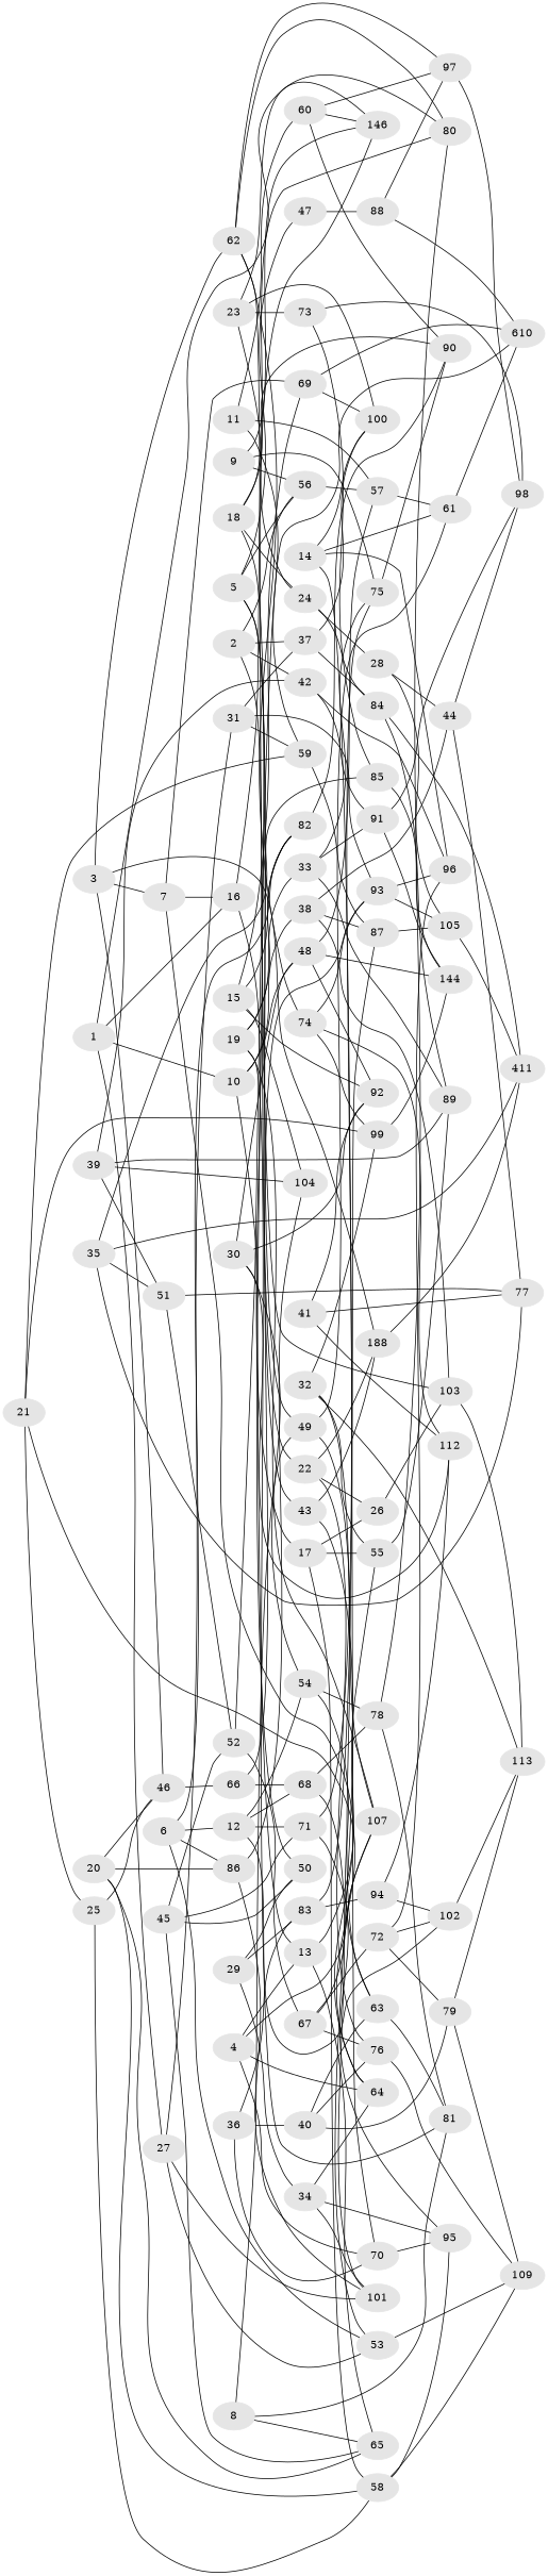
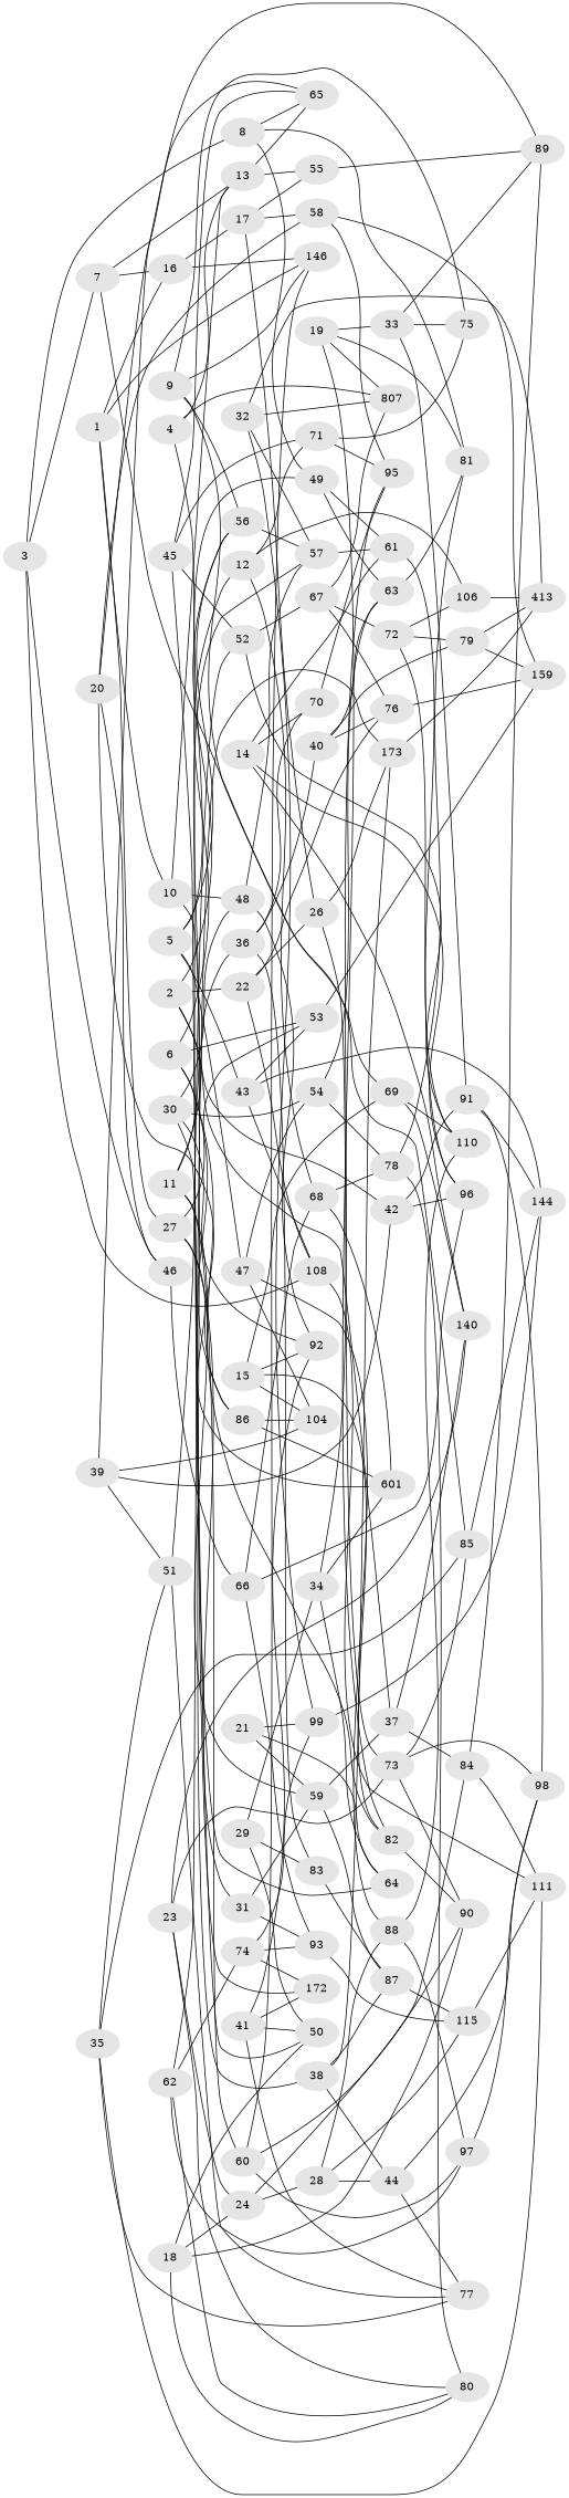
  graph {
    rankdir=LR
    node [color=gray90 style=filled]
    1
    10
    16
    27
    n5 [label=146]
    13
    38
    48
    17
    53
    31
-   101
+   101 [label=601]
    2
    22
    37
    42
    56
-   108 [label=188]
+   108
    26
    76
-   100
+   100 [label=140]
    84
    96
    91
    57
    3
    7
    8
    46
    64
    69
    49
    65
    81
    66
-   111 [label=411]
+   111
    4
    70
-   107
+   107 [label=807]
    55
    95
    5
    43
    47
    n45 [label=144]
    104
    88
    54
    61
    63
    6
    12
    82
    86
    68
    71
-   102
-   109
+   102 [label=106]
+   109 [label=159]
    90
-   110 [label=610]
+   110
    9
    75
    85
-   103
+   103 [label=173]
    44
    87
    92
    11
    36
    59
    60
    83
    40
    97
    78
-   113
+   113 [label=413]
    89
    14
    15
    58
    73
    18
    24
    50
    80
    28
    19
    33
    20
-   94
-   112
+   112 [label=172]
    21
-   25
    99
    23
    98
-   105
+   105 [label=115]
    29
    34
    93
    77
    30
    32
    35
    51
    52
    79
    39
    41
    45
    67
    72
    62
    74
    1 -- 10
    1 -- 16
    1 -- 27
    1 -- n5
    10 -- 13
    10 -- 38
    10 -- 48
    16 -- n5
    16 -- 17
    27 -- 53
    27 -- 31
    27 -- 101
    13 -- 65
    13 -- 55
    38 -- 103
    38 -- 44
    38 -- 87
    48 -- 57
    48 -- 92
    17 -- 26
    17 -- 55
    17 -- 58
    53 -- 109
-   31 -- 37
+   59 -- 37
    31 -- 59
    31 -- 93
    2 -- 22
    2 -- 37
    2 -- 42
    2 -- 56
    22 -- 108
    22 -- 26
    22 -- 76
    37 -- 100
    37 -- 84
    42 -- 96
    42 -- 91
    56 -- 57
    108 -- 111
    26 -- 103
+   26 -- 73
    76 -- 109
    84 -- 111
    84 -- 89
    91 -- n45
    91 -- 98
    57 -- 61
    3 -- 108
    3 -- 7
-   3 -- 62
+   3 -- 8
    3 -- 46
    7 -- 16
-   7 -- 64
+   7 -- 13
    7 -- 69
    8 -- 49
    8 -- 65
    8 -- 81
    46 -- 66
    69 -- 100
    69 -- 110
    49 -- 61
    49 -- 63
-   93 -- 96
+   66 -- 96
    66 -- 68
    66 -- 93
    4 -- 13
    4 -- 64
-   4 -- 70
    4 -- 107
    70 -- 95
    55 -- 89
    5 -- 56
    5 -- 49
    5 -- 43
    5 -- 47
    43 -- 53
    43 -- 108
-   48 -- n45
+   43 -- n45
+   47 -- 104
    47 -- 88
-   12 -- 54
+   47 -- 54
    88 -- 110
    88 -- 97
    54 -- 63
    54 -- 78
    61 -- 110
    63 -- 81
    6 -- 53
    6 -- 12
    6 -- 82
    6 -- 86
    12 -- 68
    12 -- 71
    12 -- 102
    82 -- 90
    86 -- 101
    86 -- 104
    68 -- 101
    68 -- 78
    71 -- 95
    71 -- 75
    102 -- 113
    9 -- n5
    9 -- 56
    9 -- 75
-   75 -- 90
+   9 -- 85
+   73 -- 90
    85 -- n45
    103 -- 113
    44 -- 98
    44 -- 77
    87 -- 105
    11 -- 57
+   11 -- 36
    11 -- 59
    11 -- 60
    36 -- 70
    36 -- 83
    36 -- 40
    59 -- 87
    60 -- n5
    60 -- 90
    60 -- 97
    83 -- 87
-   83 -- 94
    40 -- 76
    40 -- 63
    40 -- 79
    97 -- 98
    78 -- 81
    78 -- 80
    14 -- 100
    14 -- 96
    14 -- 70
    14 -- 61
    15 -- 69
    15 -- 104
    15 -- 82
    15 -- 92
    58 -- 95
    58 -- 109
    73 -- 85
    73 -- 98
    18 -- 90
    18 -- 24
    18 -- 50
    18 -- 80
    24 -- 84
    24 -- 28
+   28 -- 88
    28 -- 44
    28 -- 105
    19 -- 81
    19 -- 107
    19 -- 82
    19 -- 33
    33 -- 91
    33 -- 75
    33 -- 89
    20 -- 46
    20 -- 65
    20 -- 86
    20 -- 58
-   94 -- 102
-   94 -- 112
    21 -- 64
    21 -- 59
-   21 -- 25
    21 -- 99
-   25 -- 46
-   25 -- 58
    99 -- n45
    23 -- 100
    23 -- 73
    23 -- 24
    23 -- 80
    105 -- 111
    29 -- 83
    29 -- 50
    29 -- 34
    34 -- 101
    34 -- 64
    34 -- 95
    93 -- 105
    30 -- 48
    30 -- 54
    30 -- 92
    30 -- 112
    32 -- 107
-   32 -- 55
+   32 -- 57
    32 -- 113
    32 -- 99
    35 -- 111
    35 -- 85
    35 -- 77
    35 -- 51
    51 -- 77
    51 -- 52
    52 -- 110
    52 -- 67
    79 -- 109
    79 -- 113
    39 -- 42
    39 -- 104
    39 -- 89
    39 -- 51
    41 -- 92
+   41 -- 50
    41 -- 112
    41 -- 77
    45 -- 65
    45 -- 71
    45 -- 50
    45 -- 52
    67 -- 76
    67 -- 107
    67 -- 72
    72 -- 96
    72 -- 102
    72 -- 79
    62 -- 103
    62 -- 97
    62 -- 80
    62 -- 74
    74 -- 112
    74 -- 99
    74 -- 93
  }
